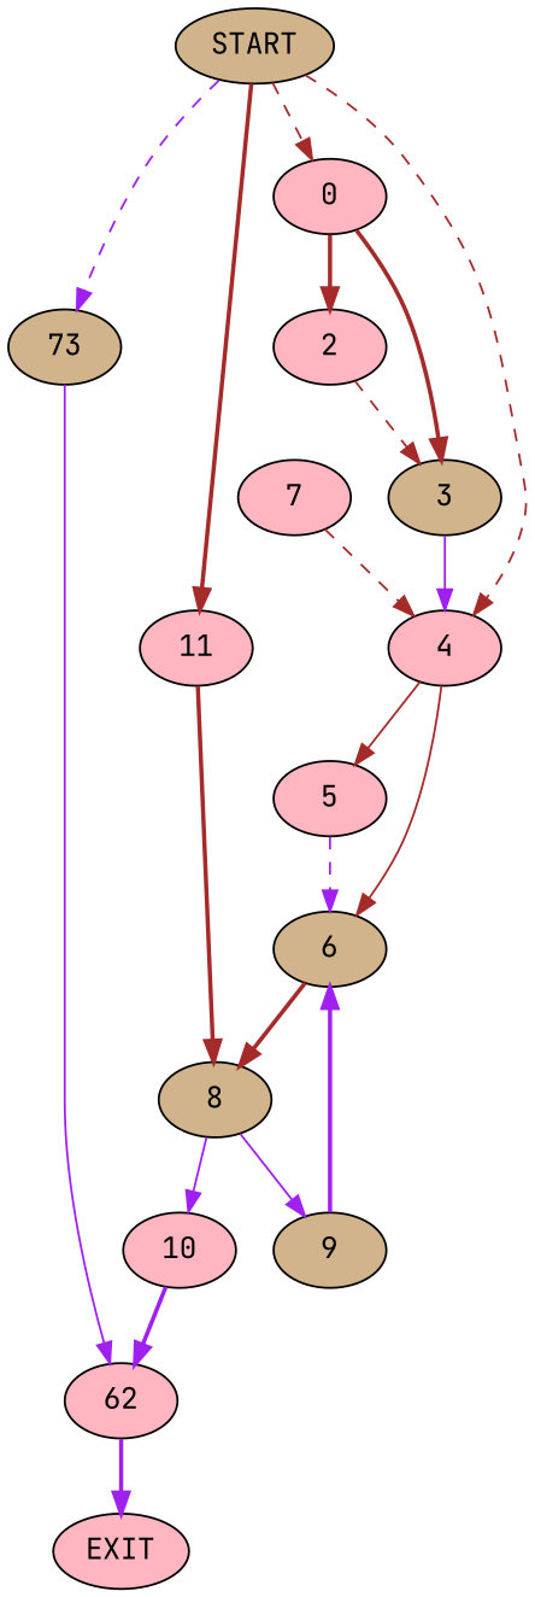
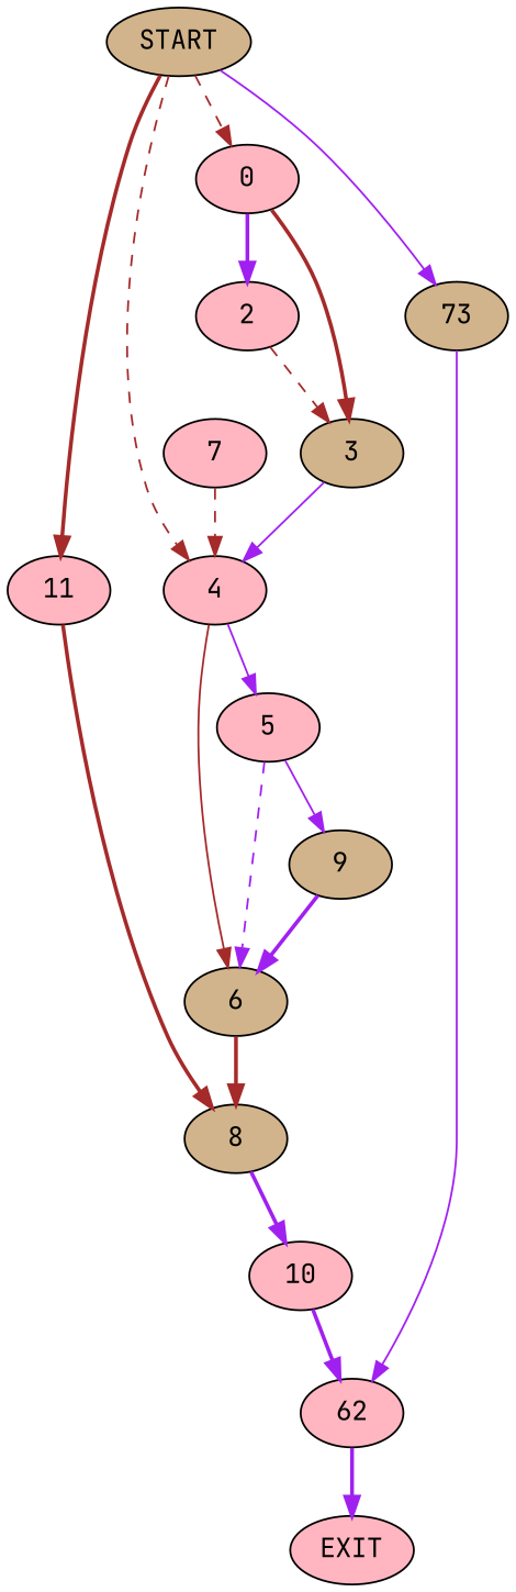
  digraph {
    fontname="JetBrains Mono"
    node [fillcolor=lightpink fontname="JetBrains Mono" style=filled]
    edge [color=brown fontname="JetBrains Mono" style=bold]
    n1 [fillcolor=tan label=START]
    n2 [label=0]
    11
    n4 [fillcolor=tan label=73]
    4
    2
    3 [fillcolor=tan]
    7
    8 [fillcolor=tan]
    n10 [label=62]
    n11 [label=EXIT]
    5
    6 [fillcolor=tan]
    9 [fillcolor=tan]
    10
    n1 -> n2 [style=dashed]
    n1 -> 11
-   n1 -> n4 [color=purple style=dashed]
+   n1 -> n4 [color=purple style=solid]
    n1 -> 4 [style=dashed]
-   n2 -> 2
+   n2 -> 2 [color=purple]
    n2 -> 3
    11 -> 8
    n4 -> n10 [color=purple style=solid]
-   4 -> 5 [style=solid]
+   4 -> 5 [color=purple style=solid]
    4 -> 6 [style=solid]
    2 -> 3 [style=dashed]
    3 -> 4 [color=purple style=solid]
    7 -> 4 [style=dashed]
-   8 -> 9 [color=purple style=solid]
-   8 -> 10 [color=purple style=solid]
+   5 -> 9 [color=purple style=solid]
+   8 -> 10 [color=purple]
    n10 -> n11 [color=purple]
    5 -> 6 [color=purple style=dashed]
    6 -> 8
    9 -> 6 [color=purple]
    10 -> n10 [color=purple]
  }
